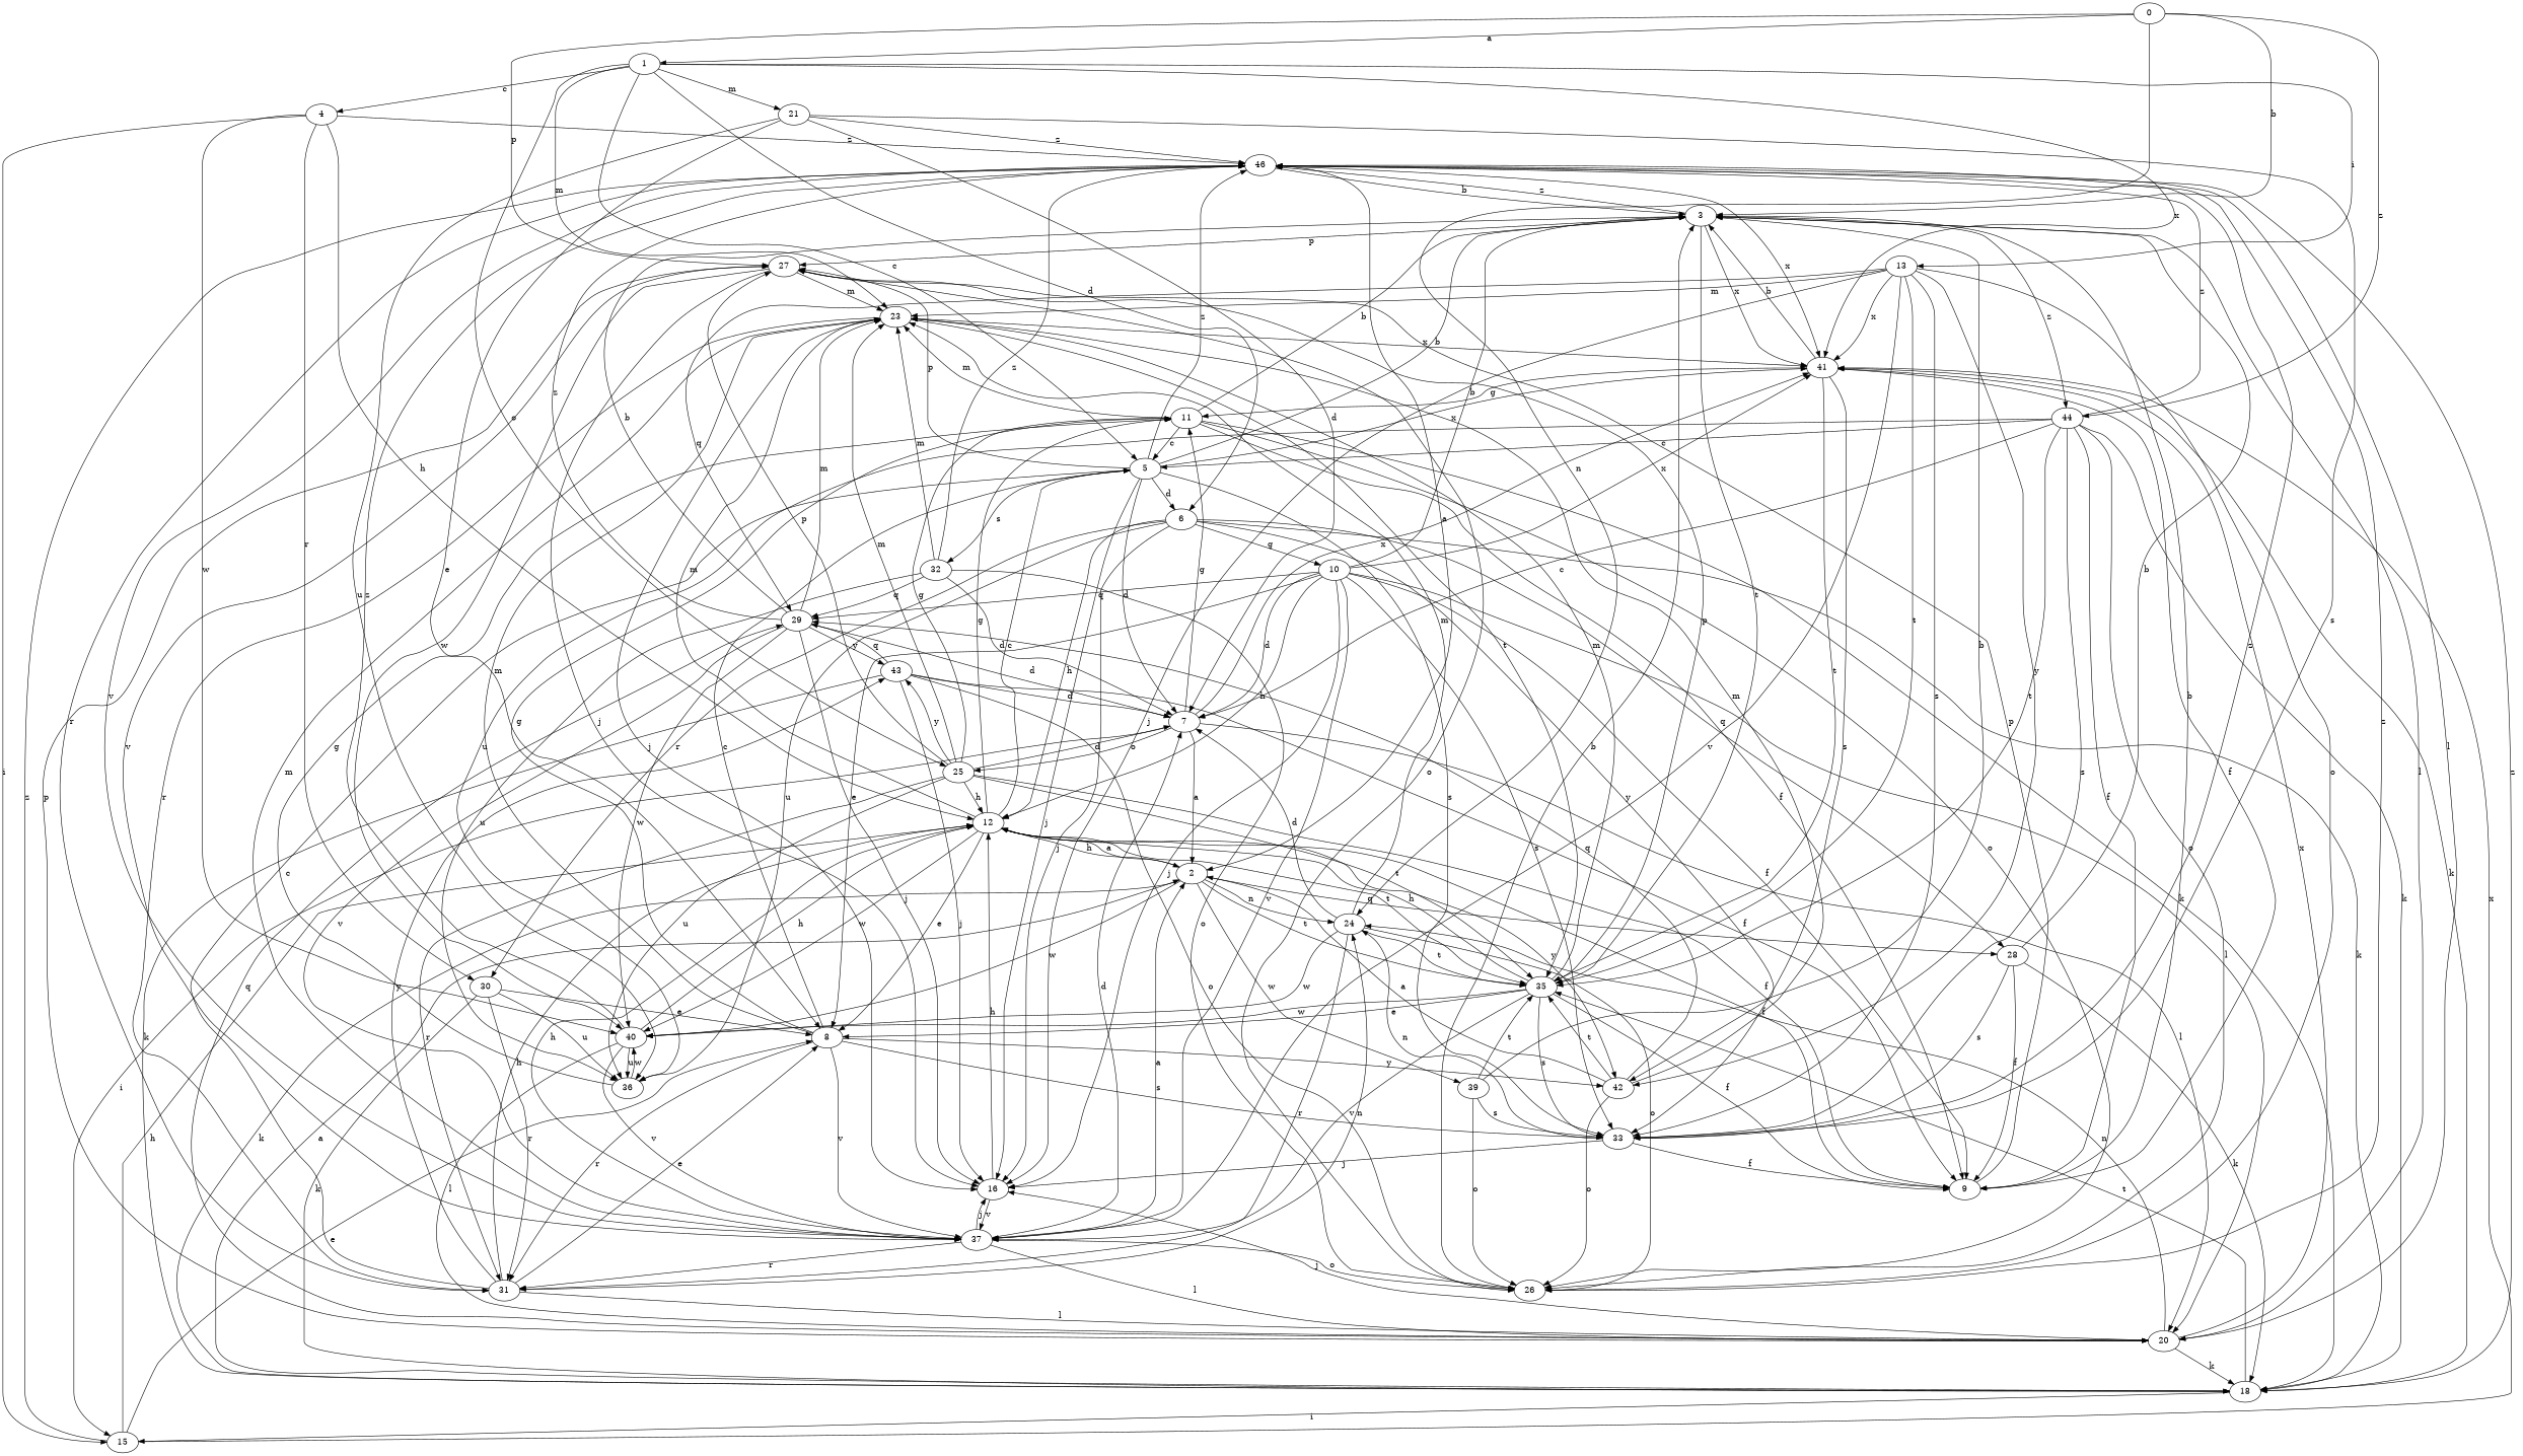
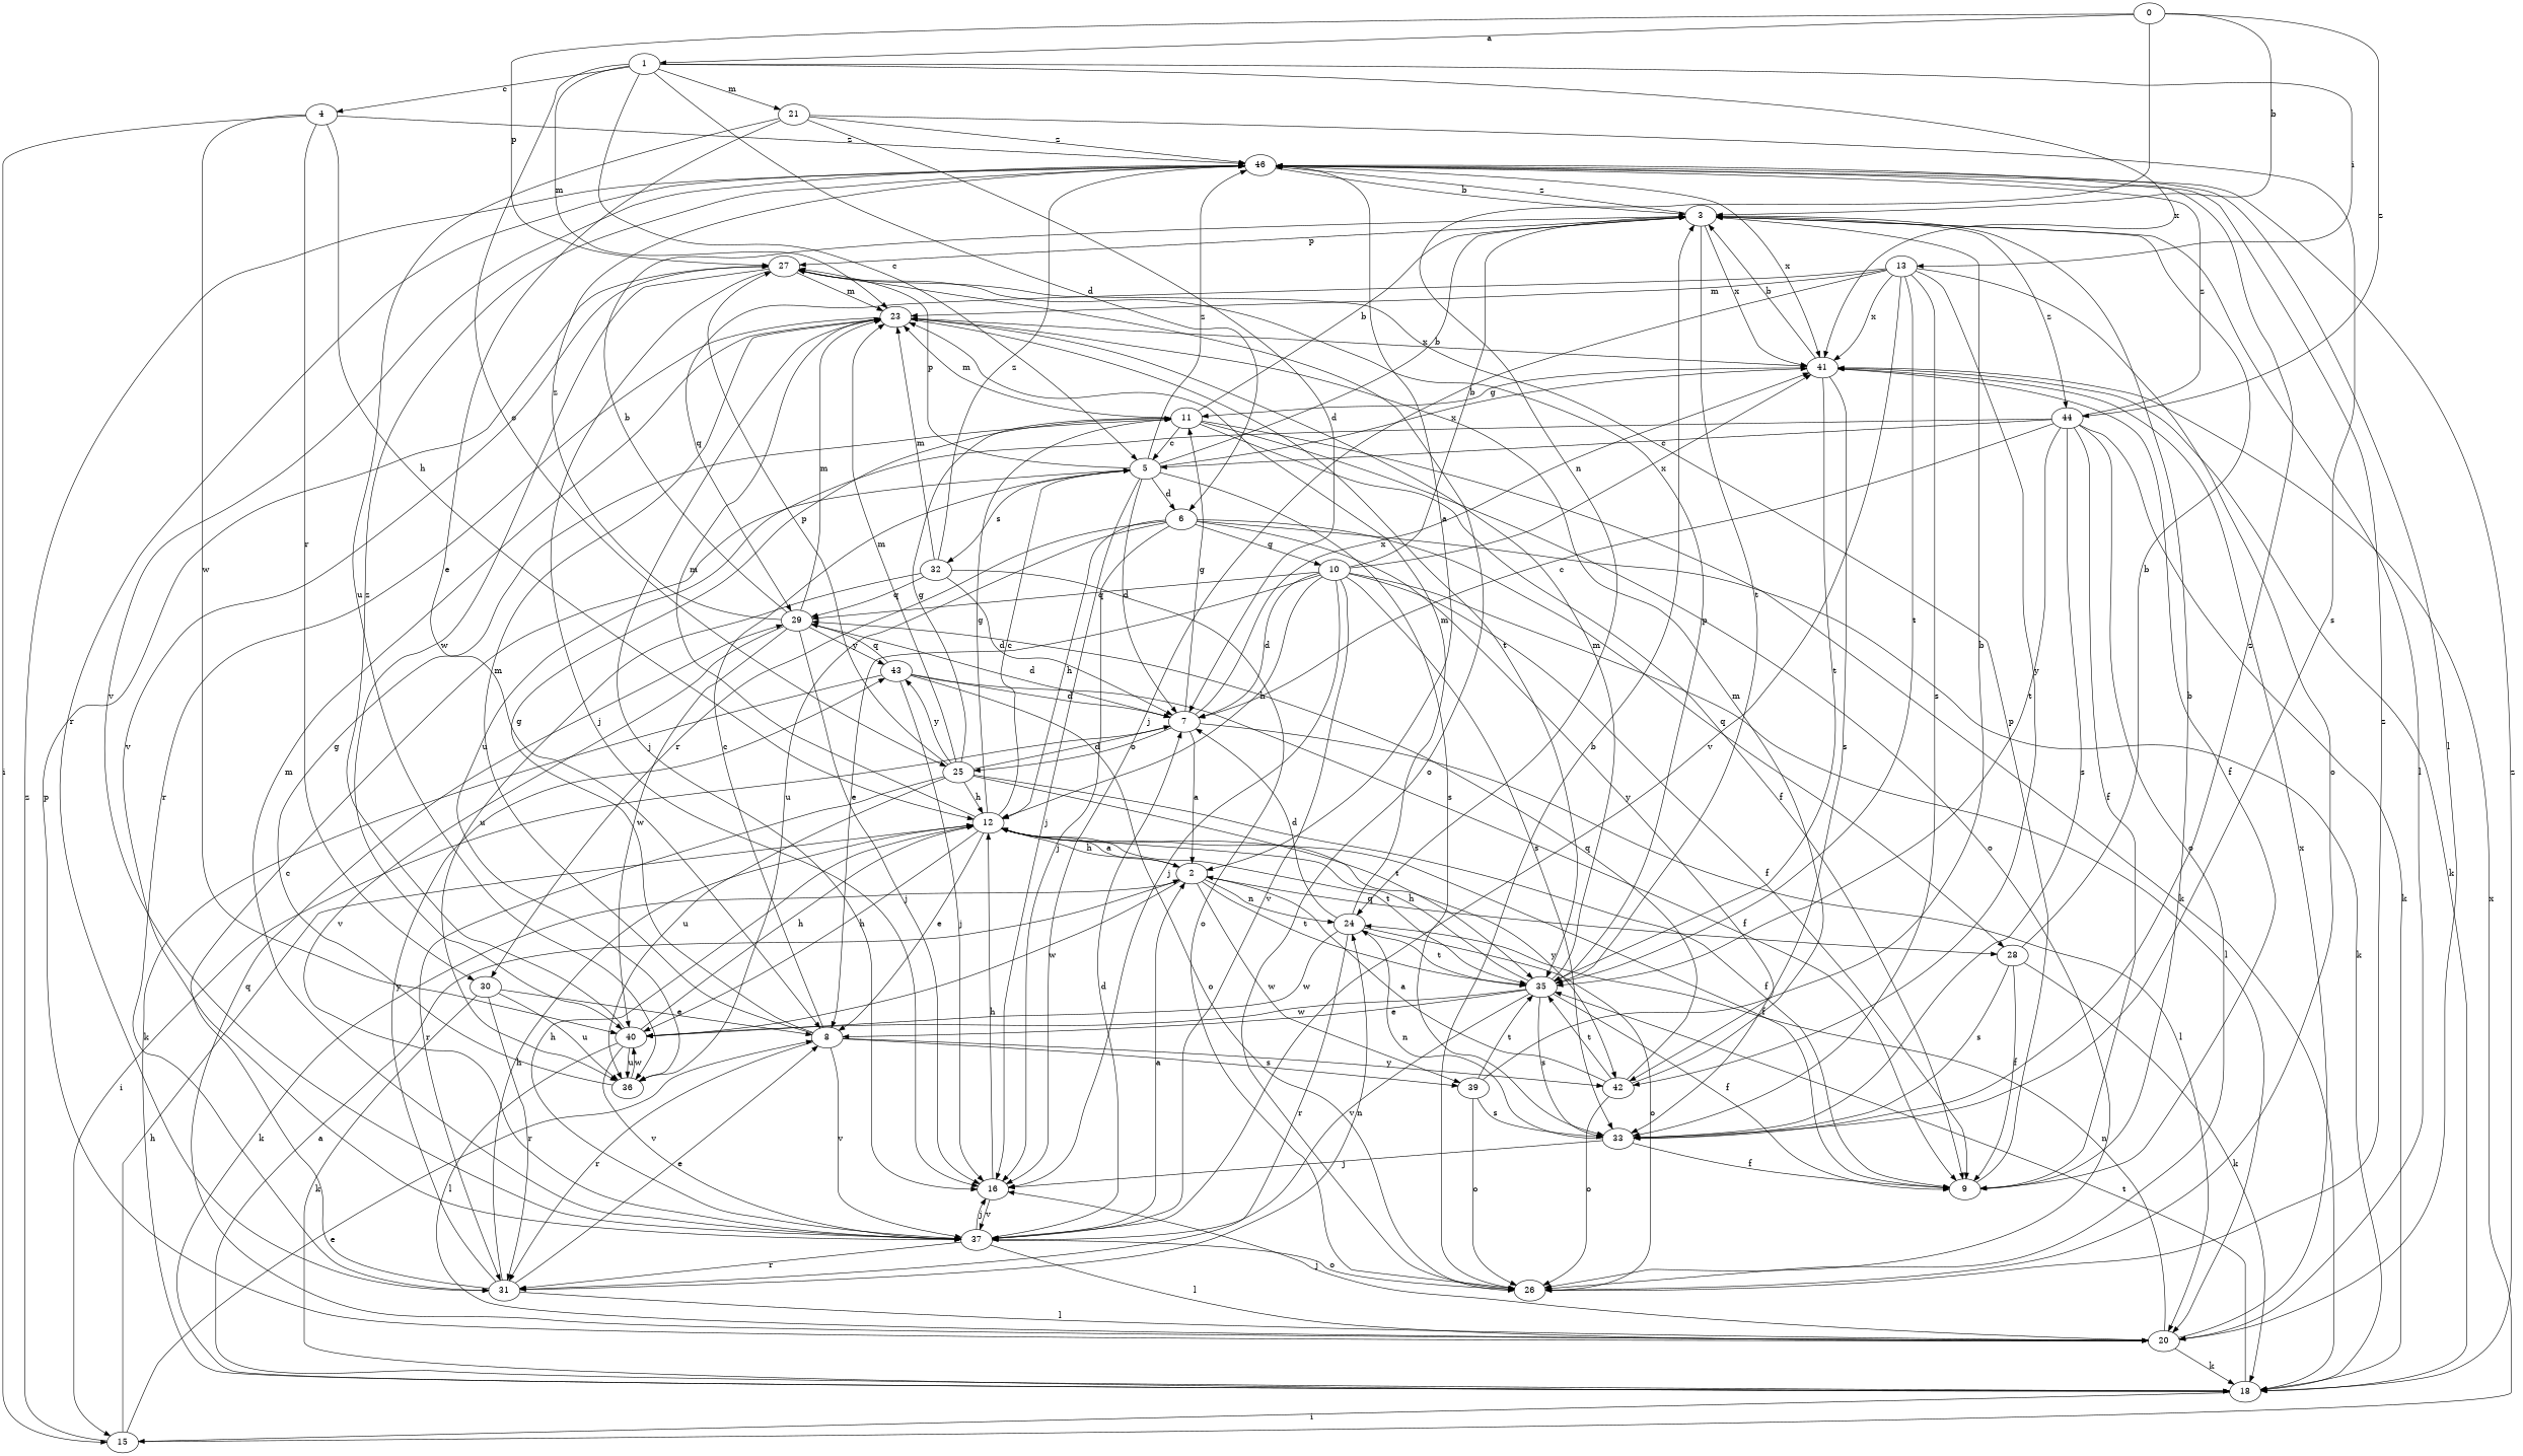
  strict digraph {
    0
    1
    3
    24
    27
    44
    4
    5
    6
    13
    21
    23
    25
    41
    35
    20
    46
    40
    7
    31
    26
    16
    37
    18
    33
    36
    9
    12
    15
    30
    32
    28
    10
    42
    29
    8
    11
    43
    2
    39
    0 -> 1 [label=a]
    0 -> 3 [label=b]
    0 -> 24 [label=n]
    0 -> 27 [label=p]
    0 -> 44 [label=z]
    1 -> 4 [label=c]
    1 -> 5 [label=c]
    1 -> 6 [label=d]
    1 -> 13 [label=i]
    1 -> 21 [label=m]
    1 -> 23 [label=m]
    1 -> 25 [label=o]
    1 -> 41 [label=x]
    3 -> 27 [label=p]
    3 -> 44 [label=z]
    3 -> 41 [label=x]
    3 -> 35 [label=t]
    3 -> 20 [label=l]
    3 -> 46 [label=z]
    24 -> 23 [label=m]
    24 -> 35 [label=t]
    24 -> 40 [label=w]
    24 -> 7 [label=d]
    24 -> 31 [label=r]
    24 -> 26 [label=o]
    27 -> 23 [label=m]
    27 -> 40 [label=w]
    27 -> 26 [label=o]
    27 -> 16 [label=j]
    27 -> 37 [label=v]
    44 -> 5 [label=c]
    44 -> 35 [label=t]
    44 -> 46 [label=z]
    44 -> 7 [label=c]
    44 -> 26 [label=o]
    44 -> 18 [label=k]
    44 -> 33 [label=s]
    44 -> 36 [label=u]
    44 -> 9 [label=f]
    4 -> 46 [label=z]
    4 -> 40 [label=w]
    4 -> 12 [label=h]
    4 -> 15 [label=i]
    4 -> 30 [label=r]
    5 -> 3 [label=b]
    5 -> 27 [label=p]
    5 -> 6 [label=d]
    5 -> 41 [label=x]
    5 -> 46 [label=z]
    5 -> 7 [label=d]
    5 -> 16 [label=j]
    5 -> 33 [label=s]
    5 -> 32 [label=s]
    6 -> 16 [label=j]
    6 -> 18 [label=k]
    6 -> 36 [label=u]
    6 -> 12 [label=h]
    6 -> 30 [label=r]
    6 -> 28 [label=q]
    6 -> 10 [label=g]
    6 -> 42 [label=y]
    13 -> 23 [label=m]
    13 -> 41 [label=x]
    13 -> 35 [label=t]
    13 -> 26 [label=o]
    13 -> 16 [label=j]
    13 -> 37 [label=v]
    13 -> 33 [label=s]
    13 -> 42 [label=y]
    13 -> 29 [label=q]
    21 -> 46 [label=z]
    21 -> 7 [label=d]
    21 -> 33 [label=s]
    21 -> 36 [label=u]
    21 -> 8 [label=e]
    23 -> 41 [label=x]
    23 -> 35 [label=t]
    23 -> 31 [label=r]
    23 -> 16 [label=j]
    25 -> 27 [label=p]
    25 -> 23 [label=m]
    25 -> 35 [label=t]
    25 -> 7 [label=d]
    25 -> 31 [label=r]
    25 -> 36 [label=u]
    25 -> 9 [label=f]
    25 -> 12 [label=h]
    25 -> 11 [label=g]
    25 -> 43 [label=y]
    41 -> 3 [label=b]
    41 -> 35 [label=t]
    41 -> 18 [label=k]
    41 -> 33 [label=s]
    41 -> 9 [label=f]
    41 -> 11 [label=g]
    35 -> 27 [label=p]
    35 -> 23 [label=m]
    35 -> 40 [label=w]
    35 -> 37 [label=v]
    35 -> 33 [label=s]
    35 -> 9 [label=f]
    35 -> 12 [label=h]
    35 -> 8 [label=e]
    20 -> 24 [label=n]
    20 -> 27 [label=p]
    20 -> 41 [label=x]
    20 -> 16 [label=j]
    20 -> 18 [label=k]
    20 -> 29 [label=q]
    46 -> 3 [label=b]
    46 -> 41 [label=x]
    46 -> 20 [label=l]
    46 -> 31 [label=r]
    46 -> 37 [label=v]
    46 -> 2 [label=a]
    40 -> 20 [label=l]
    40 -> 46 [label=z]
    40 -> 37 [label=v]
    40 -> 36 [label=u]
    40 -> 12 [label=h]
    7 -> 25 [label=o]
    7 -> 41 [label=x]
    7 -> 20 [label=l]
    7 -> 15 [label=i]
    7 -> 11 [label=g]
    7 -> 2 [label=a]
    31 -> 24 [label=n]
    31 -> 5 [label=c]
    31 -> 20 [label=l]
    31 -> 12 [label=h]
    31 -> 8 [label=e]
    31 -> 43 [label=y]
    26 -> 3 [label=b]
    26 -> 46 [label=z]
    16 -> 37 [label=v]
    16 -> 12 [label=h]
    37 -> 23 [label=m]
    37 -> 20 [label=l]
    37 -> 7 [label=d]
    37 -> 31 [label=r]
    37 -> 26 [label=o]
    37 -> 16 [label=j]
    37 -> 12 [label=h]
    37 -> 2 [label=a]
    18 -> 35 [label=t]
    18 -> 46 [label=z]
    18 -> 15 [label=i]
    18 -> 2 [label=a]
    33 -> 24 [label=n]
    33 -> 46 [label=z]
    33 -> 16 [label=j]
    33 -> 9 [label=f]
    36 -> 40 [label=w]
    36 -> 11 [label=g]
    9 -> 3 [label=b]
    9 -> 27 [label=p]
    12 -> 5 [label=c]
    12 -> 23 [label=m]
    12 -> 35 [label=t]
-   12 -> 40 [label=w]
+   12 -> 40 [label=h]
    12 -> 9 [label=f]
    12 -> 42 [label=y]
    12 -> 8 [label=e]
    12 -> 11 [label=g]
    12 -> 2 [label=a]
    15 -> 41 [label=x]
    15 -> 46 [label=z]
    15 -> 12 [label=h]
    15 -> 8 [label=e]
    30 -> 31 [label=r]
    30 -> 18 [label=k]
    30 -> 36 [label=u]
    30 -> 8 [label=e]
    32 -> 23 [label=m]
    32 -> 46 [label=z]
    32 -> 7 [label=d]
    32 -> 26 [label=o]
    32 -> 36 [label=u]
    32 -> 29 [label=q]
    28 -> 3 [label=b]
    28 -> 18 [label=k]
    28 -> 33 [label=s]
    28 -> 9 [label=f]
    10 -> 3 [label=b]
    10 -> 41 [label=x]
    10 -> 20 [label=l]
    10 -> 7 [label=d]
    10 -> 16 [label=j]
    10 -> 37 [label=v]
    10 -> 33 [label=s]
    10 -> 9 [label=f]
    10 -> 12 [label=h]
    10 -> 29 [label=q]
    10 -> 8 [label=e]
    42 -> 23 [label=m]
    42 -> 35 [label=t]
    42 -> 26 [label=o]
    42 -> 29 [label=q]
    42 -> 2 [label=a]
    29 -> 3 [label=b]
    29 -> 23 [label=m]
    29 -> 46 [label=z]
    29 -> 40 [label=w]
    29 -> 7 [label=d]
    29 -> 16 [label=j]
    29 -> 37 [label=v]
    29 -> 43 [label=y]
    8 -> 5 [label=c]
    8 -> 23 [label=m]
    8 -> 31 [label=r]
    8 -> 37 [label=v]
-   8 -> 33 [label=s]
+   8 -> 39 [label=s]
    8 -> 42 [label=y]
    8 -> 11 [label=g]
    11 -> 3 [label=b]
    11 -> 5 [label=c]
    11 -> 23 [label=m]
    11 -> 26 [label=o]
    11 -> 18 [label=k]
    11 -> 9 [label=f]
    43 -> 7 [label=d]
    43 -> 26 [label=o]
    43 -> 16 [label=j]
    43 -> 18 [label=k]
    43 -> 9 [label=f]
    43 -> 29 [label=q]
    2 -> 24 [label=n]
    2 -> 35 [label=t]
    2 -> 40 [label=w]
    2 -> 18 [label=k]
    2 -> 12 [label=h]
    2 -> 28 [label=q]
    2 -> 39 [label=w]
    39 -> 3 [label=b]
    39 -> 35 [label=t]
    39 -> 26 [label=o]
    39 -> 33 [label=s]
  }
